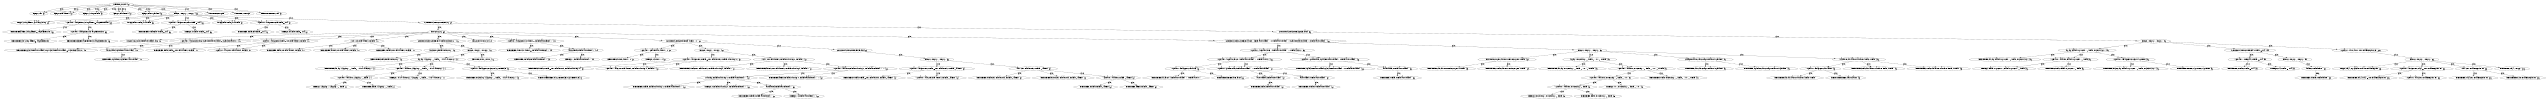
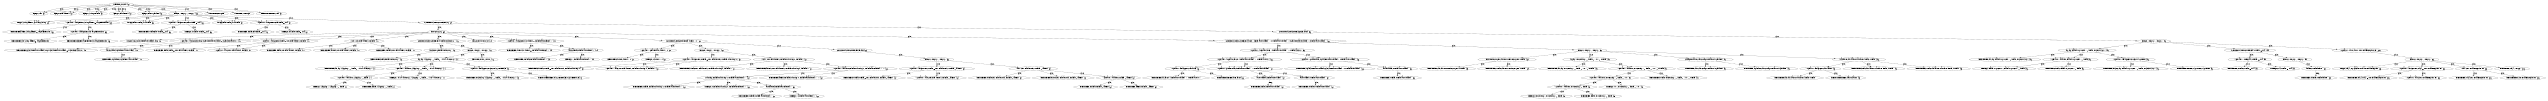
  digraph {
    n1 [label=<(METHOD,process)<SUB>461</SUB>>]
    n2 [label=<(PARAM,this)<SUB>461</SUB>>]
    n3 [label=<(PARAM,File baseDir)<SUB>461</SUB>>]
    n4 [label=<(PARAM,String xmlFile)<SUB>461</SUB>>]
    n5 [label=<(PARAM,File destDir)<SUB>461</SUB>>]
    n6 [label=<(PARAM,File stylesheet)<SUB>462</SUB>>]
    n7 [label=<(BLOCK,&lt;empty&gt;,&lt;empty&gt;)<SUB>463</SUB>>]
    n8 [label=<(MODIFIER,PRIVATE)>]
    n9 [label=<(MODIFIER,VIRTUAL)>]
    n10 [label=<(METHOD_RETURN,void)<SUB>461</SUB>>]
    n11 [label=<(LOCAL,String fileExt: java.lang.String)<SUB>165</SUB>>]
    n12 [label=<(&lt;operator&gt;.assignment,String fileExt = targetExtension)<SUB>465</SUB>>]
    n13 [label=<(LOCAL,File outFile: java.io.File)<SUB>466</SUB>>]
    n14 [label=<(&lt;operator&gt;.assignment,File outFile = null)<SUB>466</SUB>>]
    n15 [label=<(LOCAL,File inFile: java.io.File)<SUB>467</SUB>>]
    n16 [label=<(&lt;operator&gt;.assignment,File inFile = null)<SUB>467</SUB>>]
    n17 [label=<(CONTROL_STRUCTURE,TRY,try)<SUB>469</SUB>>]
    n18 [label=<(IDENTIFIER,fileExt,String fileExt = targetExtension)<SUB>465</SUB>>]
    n19 [label=<(&lt;operator&gt;.fieldAccess,this.targetExtension)<SUB>465</SUB>>]
    n20 [label=<(IDENTIFIER,outFile,File outFile = null)<SUB>466</SUB>>]
    n21 [label=<(LITERAL,null,File outFile = null)<SUB>466</SUB>>]
    n22 [label=<(IDENTIFIER,inFile,File inFile = null)<SUB>467</SUB>>]
    n23 [label=<(LITERAL,null,File inFile = null)<SUB>467</SUB>>]
    n24 [label=<(BLOCK,try,try)<SUB>469</SUB>>]
    n25 [label=<(CONTROL_STRUCTURE,CATCH,catch)<SUB>495</SUB>>]
    n26 [label=<(IDENTIFIER,this,String fileExt = targetExtension)>]
    n27 [label=<(FIELD_IDENTIFIER,targetExtension,targetExtension)<SUB>465</SUB>>]
    n28 [label=<(LOCAL,long styleSheetLastModified: long)<SUB>470</SUB>>]
    n29 [label=<(&lt;operator&gt;.assignment,long styleSheetLastModified = stylesheet.lastMo...)<SUB>470</SUB>>]
    n30 [label=<(&lt;operator&gt;.assignment,inFile = new File(baseDir, xmlFile))<SUB>471</SUB>>]
    n31 [label=<(&lt;init&gt;,new File(baseDir, xmlFile))<SUB>471</SUB>>]
    n32 [label=<(CONTROL_STRUCTURE,IF,if (inFile.isDirectory()))<SUB>473</SUB>>]
    n33 [label=<(LOCAL,int dotPos: int)<SUB>479</SUB>>]
    n34 [label=<(&lt;operator&gt;.assignment,int dotPos = xmlFile.lastIndexOf('.'))<SUB>479</SUB>>]
    n35 [label=<(CONTROL_STRUCTURE,IF,if (dotPos &gt; 0))<SUB>480</SUB>>]
    n36 [label=<(CONTROL_STRUCTURE,IF,if (force || inFile.lastModified() &gt; outFile.lastModified() || styleSheetLastModified &gt; outFile.lastModified()))<SUB>486</SUB>>]
    n37 [label=<(BLOCK,&lt;empty&gt;,&lt;empty&gt;)<SUB>495</SUB>>]
    n38 [label=<(IDENTIFIER,styleSheetLastModified,long styleSheetLastModified = stylesheet.lastMo...)<SUB>470</SUB>>]
    n39 [label=<(lastModified,stylesheet.lastModified())<SUB>470</SUB>>]
    n40 [label=<(IDENTIFIER,inFile,inFile = new File(baseDir, xmlFile))<SUB>471</SUB>>]
    n41 [label=<(&lt;operator&gt;.alloc,new File(baseDir, xmlFile))<SUB>471</SUB>>]
    n42 [label=<(IDENTIFIER,inFile,new File(baseDir, xmlFile))<SUB>471</SUB>>]
    n43 [label=<(IDENTIFIER,baseDir,new File(baseDir, xmlFile))<SUB>471</SUB>>]
    n44 [label=<(IDENTIFIER,xmlFile,new File(baseDir, xmlFile))<SUB>471</SUB>>]
    n45 [label=<(isDirectory,inFile.isDirectory())<SUB>473</SUB>>]
    n46 [label=<(BLOCK,&lt;empty&gt;,&lt;empty&gt;)<SUB>473</SUB>>]
    n47 [label=<(IDENTIFIER,dotPos,int dotPos = xmlFile.lastIndexOf('.'))<SUB>479</SUB>>]
    n48 [label=<(lastIndexOf,xmlFile.lastIndexOf('.'))<SUB>479</SUB>>]
    n49 [label=<(&lt;operator&gt;.greaterThan,dotPos &gt; 0)<SUB>480</SUB>>]
    n50 [label=<(BLOCK,&lt;empty&gt;,&lt;empty&gt;)<SUB>480</SUB>>]
    n51 [label=<(CONTROL_STRUCTURE,ELSE,else)<SUB>483</SUB>>]
    n52 [label=<(&lt;operator&gt;.logicalOr,force || inFile.lastModified() &gt; outFile.lastMo...)<SUB>486</SUB>>]
    n53 [label=<(BLOCK,&lt;empty&gt;,&lt;empty&gt;)<SUB>488</SUB>>]
    n54 [label=<(IDENTIFIER,stylesheet,stylesheet.lastModified())<SUB>470</SUB>>]
    n55 [label=<(IDENTIFIER,inFile,inFile.isDirectory())<SUB>473</SUB>>]
    n56 [label=<(log,log(&quot;Skipping &quot; + inFile + &quot; it is a directory....)<SUB>474</SUB>>]
    n57 [label=<(RETURN,return;,return;)<SUB>476</SUB>>]
    n58 [label=<(IDENTIFIER,this,log(&quot;Skipping &quot; + inFile + &quot; it is a directory....)<SUB>474</SUB>>]
    n59 [label=<(&lt;operator&gt;.addition,&quot;Skipping &quot; + inFile + &quot; it is a directory.&quot;)<SUB>474</SUB>>]
    n60 [label=<(&lt;operator&gt;.fieldAccess,Project.MSG_VERBOSE)<SUB>475</SUB>>]
    n61 [label=<(&lt;operator&gt;.addition,&quot;Skipping &quot; + inFile)<SUB>474</SUB>>]
    n62 [label=<(LITERAL,&quot; it is a directory.&quot;,&quot;Skipping &quot; + inFile + &quot; it is a directory.&quot;)<SUB>474</SUB>>]
    n63 [label=<(IDENTIFIER,Project,log(&quot;Skipping &quot; + inFile + &quot; it is a directory....)<SUB>475</SUB>>]
    n64 [label=<(FIELD_IDENTIFIER,MSG_VERBOSE,MSG_VERBOSE)<SUB>475</SUB>>]
    n65 [label=<(LITERAL,&quot;Skipping &quot;,&quot;Skipping &quot; + inFile)<SUB>474</SUB>>]
    n66 [label=<(IDENTIFIER,inFile,&quot;Skipping &quot; + inFile)<SUB>474</SUB>>]
    n67 [label=<(IDENTIFIER,xmlFile,xmlFile.lastIndexOf('.'))<SUB>479</SUB>>]
    n68 [label=<(LITERAL,'.',xmlFile.lastIndexOf('.'))<SUB>479</SUB>>]
    n69 [label=<(IDENTIFIER,dotPos,dotPos &gt; 0)<SUB>480</SUB>>]
    n70 [label=<(LITERAL,0,dotPos &gt; 0)<SUB>480</SUB>>]
    n71 [label=<(&lt;operator&gt;.assignment,outFile = new File(destDir, xmlFile.substring(0...)<SUB>481</SUB>>]
    n72 [label=<(&lt;init&gt;,new File(destDir, xmlFile.substring(0, xmlFile....)<SUB>481</SUB>>]
    n73 [label=<(BLOCK,&lt;empty&gt;,&lt;empty&gt;)<SUB>483</SUB>>]
    n74 [label=<(IDENTIFIER,outFile,outFile = new File(destDir, xmlFile.substring(0...)<SUB>481</SUB>>]
    n75 [label=<(&lt;operator&gt;.alloc,new File(destDir, xmlFile.substring(0, xmlFile....)<SUB>481</SUB>>]
    n76 [label=<(IDENTIFIER,outFile,new File(destDir, xmlFile.substring(0, xmlFile....)<SUB>481</SUB>>]
    n77 [label=<(IDENTIFIER,destDir,new File(destDir, xmlFile.substring(0, xmlFile....)<SUB>481</SUB>>]
    n78 [label=<(&lt;operator&gt;.addition,xmlFile.substring(0, xmlFile.lastIndexOf('.')) ...)<SUB>482</SUB>>]
    n79 [label=<(substring,xmlFile.substring(0, xmlFile.lastIndexOf('.')))<SUB>482</SUB>>]
    n80 [label=<(IDENTIFIER,fileExt,xmlFile.substring(0, xmlFile.lastIndexOf('.')) ...)<SUB>482</SUB>>]
    n81 [label=<(IDENTIFIER,xmlFile,xmlFile.substring(0, xmlFile.lastIndexOf('.')))<SUB>482</SUB>>]
    n82 [label=<(LITERAL,0,xmlFile.substring(0, xmlFile.lastIndexOf('.')))<SUB>482</SUB>>]
    n83 [label=<(lastIndexOf,xmlFile.lastIndexOf('.'))<SUB>482</SUB>>]
    n84 [label=<(IDENTIFIER,xmlFile,xmlFile.lastIndexOf('.'))<SUB>482</SUB>>]
    n85 [label=<(LITERAL,'.',xmlFile.lastIndexOf('.'))<SUB>482</SUB>>]
    n86 [label=<(&lt;operator&gt;.assignment,outFile = new File(destDir, xmlFile + fileExt))<SUB>484</SUB>>]
    n87 [label=<(&lt;init&gt;,new File(destDir, xmlFile + fileExt))<SUB>484</SUB>>]
    n88 [label=<(IDENTIFIER,outFile,outFile = new File(destDir, xmlFile + fileExt))<SUB>484</SUB>>]
    n89 [label=<(&lt;operator&gt;.alloc,new File(destDir, xmlFile + fileExt))<SUB>484</SUB>>]
    n90 [label=<(IDENTIFIER,outFile,new File(destDir, xmlFile + fileExt))<SUB>484</SUB>>]
    n91 [label=<(IDENTIFIER,destDir,new File(destDir, xmlFile + fileExt))<SUB>484</SUB>>]
    n92 [label=<(&lt;operator&gt;.addition,xmlFile + fileExt)<SUB>484</SUB>>]
    n93 [label=<(IDENTIFIER,xmlFile,xmlFile + fileExt)<SUB>484</SUB>>]
    n94 [label=<(IDENTIFIER,fileExt,xmlFile + fileExt)<SUB>484</SUB>>]
    n95 [label=<(&lt;operator&gt;.logicalOr,force || inFile.lastModified() &gt; outFile.lastMo...)<SUB>486</SUB>>]
    n96 [label=<(&lt;operator&gt;.greaterThan,styleSheetLastModified &gt; outFile.lastModified())<SUB>488</SUB>>]
    n97 [label=<(ensureDirectoryFor,this.ensureDirectoryFor(outFile))<SUB>489</SUB>>]
    n98 [label=<(log,log(&quot;Processing &quot; + inFile + &quot; to &quot; + outFile))<SUB>490</SUB>>]
    n99 [label=<(configureLiaison,this.configureLiaison(stylesheet))<SUB>492</SUB>>]
    n100 [label=<(transform,this.liaison.transform(inFile, outFile))<SUB>493</SUB>>]
    n101 [label=<(&lt;operator&gt;.fieldAccess,this.force)<SUB>486</SUB>>]
    n102 [label=<(&lt;operator&gt;.greaterThan,inFile.lastModified() &gt; outFile.lastModified())<SUB>487</SUB>>]
    n103 [label=<(IDENTIFIER,styleSheetLastModified,styleSheetLastModified &gt; outFile.lastModified())<SUB>488</SUB>>]
    n104 [label=<(lastModified,outFile.lastModified())<SUB>488</SUB>>]
    n105 [label=<(IDENTIFIER,this,force || inFile.lastModified() &gt; outFile.lastMo...)>]
    n106 [label=<(FIELD_IDENTIFIER,force,force)<SUB>486</SUB>>]
    n107 [label=<(lastModified,inFile.lastModified())<SUB>487</SUB>>]
    n108 [label=<(lastModified,outFile.lastModified())<SUB>487</SUB>>]
    n109 [label=<(IDENTIFIER,inFile,inFile.lastModified())<SUB>487</SUB>>]
    n110 [label=<(IDENTIFIER,outFile,outFile.lastModified())<SUB>487</SUB>>]
    n111 [label=<(IDENTIFIER,outFile,outFile.lastModified())<SUB>488</SUB>>]
    n112 [label=<(IDENTIFIER,this,this.ensureDirectoryFor(outFile))<SUB>489</SUB>>]
    n113 [label=<(IDENTIFIER,outFile,this.ensureDirectoryFor(outFile))<SUB>489</SUB>>]
    n114 [label=<(IDENTIFIER,this,log(&quot;Processing &quot; + inFile + &quot; to &quot; + outFile))<SUB>490</SUB>>]
    n115 [label=<(&lt;operator&gt;.addition,&quot;Processing &quot; + inFile + &quot; to &quot; + outFile)<SUB>490</SUB>>]
    n116 [label=<(IDENTIFIER,this,this.configureLiaison(stylesheet))<SUB>492</SUB>>]
    n117 [label=<(IDENTIFIER,stylesheet,this.configureLiaison(stylesheet))<SUB>492</SUB>>]
    n118 [label=<(&lt;operator&gt;.fieldAccess,this.liaison)<SUB>493</SUB>>]
    n119 [label=<(IDENTIFIER,inFile,this.liaison.transform(inFile, outFile))<SUB>493</SUB>>]
    n120 [label=<(IDENTIFIER,outFile,this.liaison.transform(inFile, outFile))<SUB>493</SUB>>]
    n121 [label=<(&lt;operator&gt;.addition,&quot;Processing &quot; + inFile + &quot; to &quot;)<SUB>490</SUB>>]
    n122 [label=<(IDENTIFIER,outFile,&quot;Processing &quot; + inFile + &quot; to &quot; + outFile)<SUB>490</SUB>>]
    n123 [label=<(&lt;operator&gt;.addition,&quot;Processing &quot; + inFile)<SUB>490</SUB>>]
    n124 [label=<(LITERAL,&quot; to &quot;,&quot;Processing &quot; + inFile + &quot; to &quot;)<SUB>490</SUB>>]
    n125 [label=<(LITERAL,&quot;Processing &quot;,&quot;Processing &quot; + inFile)<SUB>490</SUB>>]
    n126 [label=<(IDENTIFIER,inFile,&quot;Processing &quot; + inFile)<SUB>490</SUB>>]
    n127 [label=<(IDENTIFIER,this,this.liaison.transform(inFile, outFile))>]
    n128 [label=<(FIELD_IDENTIFIER,liaison,liaison)<SUB>493</SUB>>]
    n129 [label=<(log,log(&quot;Failed to process &quot; + inFile, Project.MSG_...)<SUB>498</SUB>>]
    n130 [label=<(CONTROL_STRUCTURE,IF,if (outFile != null))<SUB>499</SUB>>]
    n131 [label=<(&lt;operator&gt;.throw,throw new BuildException(ex);)<SUB>503</SUB>>]
    n132 [label=<(IDENTIFIER,this,log(&quot;Failed to process &quot; + inFile, Project.MSG_...)<SUB>498</SUB>>]
    n133 [label=<(&lt;operator&gt;.addition,&quot;Failed to process &quot; + inFile)<SUB>498</SUB>>]
    n134 [label=<(&lt;operator&gt;.fieldAccess,Project.MSG_INFO)<SUB>498</SUB>>]
    n135 [label=<(&lt;operator&gt;.notEquals,outFile != null)<SUB>499</SUB>>]
    n136 [label=<(BLOCK,&lt;empty&gt;,&lt;empty&gt;)<SUB>499</SUB>>]
    n137 [label=<(BLOCK,&lt;empty&gt;,&lt;empty&gt;)<SUB>503</SUB>>]
    n138 [label=<(LITERAL,&quot;Failed to process &quot;,&quot;Failed to process &quot; + inFile)<SUB>498</SUB>>]
    n139 [label=<(IDENTIFIER,inFile,&quot;Failed to process &quot; + inFile)<SUB>498</SUB>>]
    n140 [label=<(IDENTIFIER,Project,log(&quot;Failed to process &quot; + inFile, Project.MSG_...)<SUB>498</SUB>>]
    n141 [label=<(FIELD_IDENTIFIER,MSG_INFO,MSG_INFO)<SUB>498</SUB>>]
    n142 [label=<(IDENTIFIER,outFile,outFile != null)<SUB>499</SUB>>]
    n143 [label=<(LITERAL,null,outFile != null)<SUB>499</SUB>>]
    n144 [label=<(delete,outFile.delete())<SUB>500</SUB>>]
    n145 [label=<(IDENTIFIER,outFile,outFile.delete())<SUB>500</SUB>>]
    n146 [label=<(LOCAL,$obj4: org.apache.tools.ant.BuildException)<SUB>503</SUB>>]
    n147 [label=<(&lt;operator&gt;.assignment,$obj4 = new BuildException(ex))<SUB>503</SUB>>]
    n148 [label=<(&lt;init&gt;,new BuildException(ex))<SUB>503</SUB>>]
    n149 [label=<(IDENTIFIER,$obj4,&lt;empty&gt;)<SUB>503</SUB>>]
    n150 [label=<(IDENTIFIER,$obj4,$obj4 = new BuildException(ex))<SUB>503</SUB>>]
    n151 [label=<(&lt;operator&gt;.alloc,new BuildException(ex))<SUB>503</SUB>>]
    n152 [label=<(IDENTIFIER,$obj4,new BuildException(ex))<SUB>503</SUB>>]
    n153 [label=<(IDENTIFIER,ex,new BuildException(ex))<SUB>503</SUB>>]
    n1 -> n2 [label="AST: "]
    n1 -> n2 [label="DDG: "]
    n1 -> n3 [label="AST: "]
    n1 -> n3 [label="DDG: "]
    n1 -> n4 [label="AST: "]
    n1 -> n4 [label="DDG: "]
    n1 -> n5 [label="AST: "]
    n1 -> n5 [label="DDG: "]
    n1 -> n6 [label="AST: "]
    n1 -> n6 [label="DDG: "]
    n1 -> n7 [label="AST: "]
    n1 -> n8 [label="AST: "]
    n1 -> n9 [label="AST: "]
    n1 -> n10 [label="AST: "]
    n7 -> n11 [label="AST: "]
    n7 -> n12 [label="AST: "]
    n7 -> n13 [label="AST: "]
    n7 -> n14 [label="AST: "]
    n7 -> n15 [label="AST: "]
    n7 -> n16 [label="AST: "]
    n7 -> n17 [label="AST: "]
    n12 -> n18 [label="AST: "]
    n12 -> n19 [label="AST: "]
    n14 -> n20 [label="AST: "]
    n14 -> n21 [label="AST: "]
    n16 -> n22 [label="AST: "]
    n16 -> n23 [label="AST: "]
    n17 -> n24 [label="AST: "]
    n17 -> n25 [label="AST: "]
    n19 -> n26 [label="AST: "]
    n19 -> n27 [label="AST: "]
    n24 -> n28 [label="AST: "]
    n24 -> n29 [label="AST: "]
    n24 -> n30 [label="AST: "]
    n24 -> n31 [label="AST: "]
    n24 -> n32 [label="AST: "]
    n24 -> n33 [label="AST: "]
    n24 -> n34 [label="AST: "]
    n24 -> n35 [label="AST: "]
    n24 -> n36 [label="AST: "]
    n25 -> n37 [label="AST: "]
    n29 -> n38 [label="AST: "]
    n29 -> n39 [label="AST: "]
    n30 -> n40 [label="AST: "]
    n30 -> n41 [label="AST: "]
    n31 -> n42 [label="AST: "]
    n31 -> n43 [label="AST: "]
    n31 -> n44 [label="AST: "]
    n32 -> n45 [label="AST: "]
    n32 -> n46 [label="AST: "]
    n34 -> n47 [label="AST: "]
    n34 -> n48 [label="AST: "]
    n35 -> n49 [label="AST: "]
    n35 -> n50 [label="AST: "]
    n35 -> n51 [label="AST: "]
    n36 -> n52 [label="AST: "]
    n36 -> n53 [label="AST: "]
    n37 -> n129 [label="AST: "]
    n37 -> n130 [label="AST: "]
    n37 -> n131 [label="AST: "]
    n39 -> n54 [label="AST: "]
    n45 -> n55 [label="AST: "]
    n46 -> n56 [label="AST: "]
    n46 -> n57 [label="AST: "]
    n48 -> n67 [label="AST: "]
    n48 -> n68 [label="AST: "]
    n49 -> n69 [label="AST: "]
    n49 -> n70 [label="AST: "]
    n50 -> n71 [label="AST: "]
    n50 -> n72 [label="AST: "]
    n51 -> n73 [label="AST: "]
    n52 -> n95 [label="AST: "]
    n52 -> n96 [label="AST: "]
    n53 -> n97 [label="AST: "]
    n53 -> n98 [label="AST: "]
    n53 -> n99 [label="AST: "]
    n53 -> n100 [label="AST: "]
    n56 -> n58 [label="AST: "]
    n56 -> n59 [label="AST: "]
    n56 -> n60 [label="AST: "]
    n59 -> n61 [label="AST: "]
    n59 -> n62 [label="AST: "]
    n60 -> n63 [label="AST: "]
    n60 -> n64 [label="AST: "]
    n61 -> n65 [label="AST: "]
    n61 -> n66 [label="AST: "]
    n71 -> n74 [label="AST: "]
    n71 -> n75 [label="AST: "]
    n72 -> n76 [label="AST: "]
    n72 -> n77 [label="AST: "]
    n72 -> n78 [label="AST: "]
    n73 -> n86 [label="AST: "]
    n73 -> n87 [label="AST: "]
    n78 -> n79 [label="AST: "]
    n78 -> n80 [label="AST: "]
    n79 -> n81 [label="AST: "]
    n79 -> n82 [label="AST: "]
    n79 -> n83 [label="AST: "]
    n83 -> n84 [label="AST: "]
    n83 -> n85 [label="AST: "]
    n86 -> n88 [label="AST: "]
    n86 -> n89 [label="AST: "]
    n87 -> n90 [label="AST: "]
    n87 -> n91 [label="AST: "]
    n87 -> n92 [label="AST: "]
    n92 -> n93 [label="AST: "]
    n92 -> n94 [label="AST: "]
    n95 -> n101 [label="AST: "]
    n95 -> n102 [label="AST: "]
    n96 -> n103 [label="AST: "]
    n96 -> n104 [label="AST: "]
    n97 -> n112 [label="AST: "]
    n97 -> n113 [label="AST: "]
    n98 -> n114 [label="AST: "]
    n98 -> n115 [label="AST: "]
    n99 -> n116 [label="AST: "]
    n99 -> n117 [label="AST: "]
    n100 -> n118 [label="AST: "]
    n100 -> n119 [label="AST: "]
    n100 -> n120 [label="AST: "]
    n101 -> n105 [label="AST: "]
    n101 -> n106 [label="AST: "]
    n102 -> n107 [label="AST: "]
    n102 -> n108 [label="AST: "]
    n104 -> n111 [label="AST: "]
-   n107 -> n109 [label="AST: "]
+   n107 -> n109 [label="DDG: "]
    n108 -> n110 [label="AST: "]
    n115 -> n121 [label="AST: "]
    n115 -> n122 [label="AST: "]
    n118 -> n127 [label="AST: "]
    n118 -> n128 [label="AST: "]
    n121 -> n123 [label="AST: "]
    n121 -> n124 [label="AST: "]
    n123 -> n125 [label="AST: "]
    n123 -> n126 [label="AST: "]
    n129 -> n132 [label="AST: "]
    n129 -> n133 [label="AST: "]
    n129 -> n134 [label="AST: "]
    n130 -> n135 [label="AST: "]
    n130 -> n136 [label="AST: "]
    n131 -> n137 [label="AST: "]
    n133 -> n138 [label="AST: "]
    n133 -> n139 [label="AST: "]
    n134 -> n140 [label="AST: "]
    n134 -> n141 [label="AST: "]
    n135 -> n142 [label="AST: "]
    n135 -> n143 [label="AST: "]
    n136 -> n144 [label="AST: "]
    n137 -> n146 [label="AST: "]
    n137 -> n147 [label="AST: "]
    n137 -> n148 [label="AST: "]
    n137 -> n149 [label="AST: "]
    n144 -> n145 [label="DDG: "]
    n147 -> n150 [label="AST: "]
    n147 -> n151 [label="AST: "]
    n148 -> n152 [label="AST: "]
    n148 -> n153 [label="AST: "]
  }
